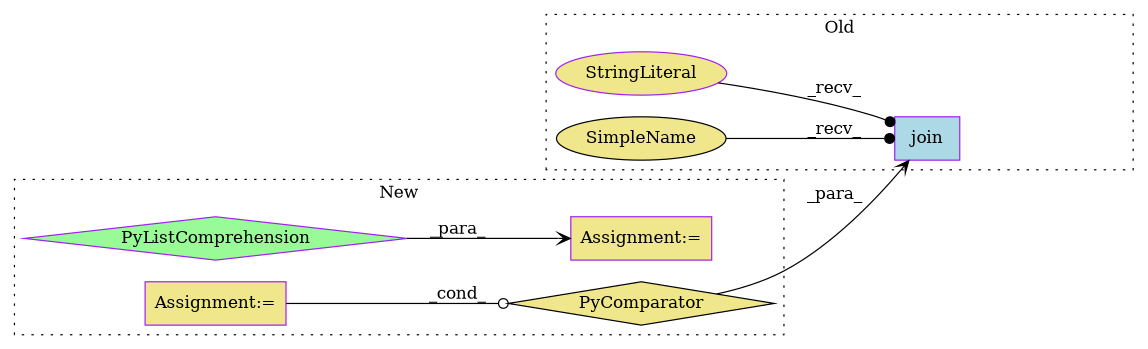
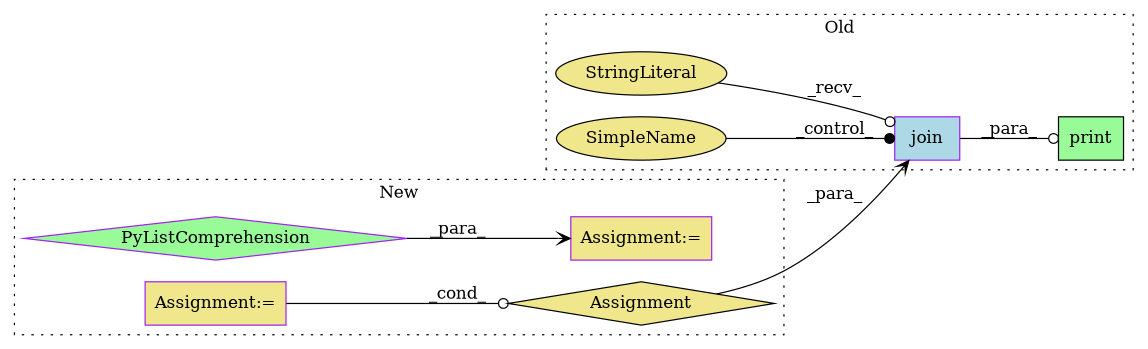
  digraph {
    rankdir=LR
    node [a=32 color=purple fillcolor=khaki l=54 s=24807 shape=box style=filled]
    edge [arrowhead=odot]
    n1 [fillcolor=lightblue l="5,1" label=join s="27965,27982"]
-   n2 [a=45 l=3 label=StringLiteral s=27961 shape=ellipse]
+   n2 [a=45 color=black l=3 label=StringLiteral s=27961 shape=ellipse]
    n3 [a=42 color=black label=SimpleName shape=ellipse l="" s=""]
+   n4 [color=black fillcolor=palegreen l="6,1" label=print s="27995,28023"]
    n5 [a=109 fillcolor=palegreen l=133 label=PyListComprehension s=24736 shape=diamond]
    n6 [a=7 label="Assignment:="]
-   n7 [a=113 color=black label=PyComparator shape=diamond]
+   n7 [a=113 color=black label=Assignment shape=diamond]
    n8 [a=7 l=16 label="Assignment:=" s=24720]
    subgraph cluster_1 {
      label=Old
      style=dotted
      n1
      n2
      n3
+     n4
    }
    subgraph cluster_2 {
      label=New
      style=dotted
      n5
      n6
      n7
      n8
    }
-   n2 -> n1 [arrowhead=dot label=_recv_]
-   n3 -> n1 [arrowhead=dot label=_recv_]
+   n1 -> n4 [label=_para_]
+   n2 -> n1 [label=_recv_]
+   n3 -> n1 [arrowhead=dot label=_control_]
    n5 -> n8 [arrowhead=vee label=_para_]
    n6 -> n7 [label=_cond_]
    n7 -> n1 [arrowhead=vee label=_para_]
  }
